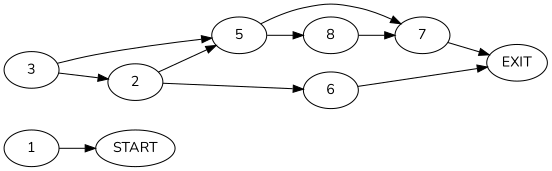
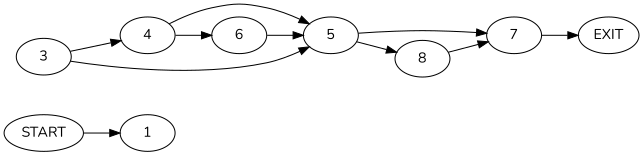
  digraph {
    fontname=Nunito
    rankdir=LR
    node [fontname=Nunito]
    edge [fontname=Nunito]
    n1 [label=START]
    1
    n3 [label=EXIT]
    3
-   4 [label=2]
+   4
    5
    6
    7
    8
-   1 -> n1
+   n1 -> 1
    3 -> 4
    3 -> 5
    4 -> 5
    4 -> 6
    5 -> 7
    5 -> 8
-   6 -> n3
+   6 -> 5
    7 -> n3
    8 -> 7
  }
